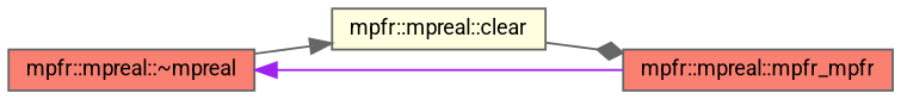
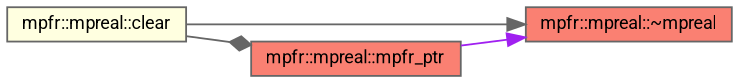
  digraph {
    fontname=Roboto
    rankdir=LR
    node [color=grey40 fillcolor=salmon fontname=Roboto fontsize=10 shape=box style=filled]
    edge [arrowhead=normal color=gray40 fontname=Roboto fontsize=10 labelfontname=Helvetica labelfontsize=10 style=solid]
    n1 [color=gray40 fontcolor=black height=0.2 label="mpfr::mpreal::~mpreal" width=0.4]
    n2 [fillcolor=lightyellow height=0.2 label="mpfr::mpreal::clear" width=0.4]
-   n3 [height=0.2 label="mpfr::mpreal::mpfr_mpfr" width=0.4]
-   n1 -> n2
+   n3 [height=0.2 label="mpfr::mpreal::mpfr_ptr" width=0.4]
+   n2 -> n1
    n2 -> n3 [arrowhead=diamond]
    n3 -> n1 [color=purple]
  }
